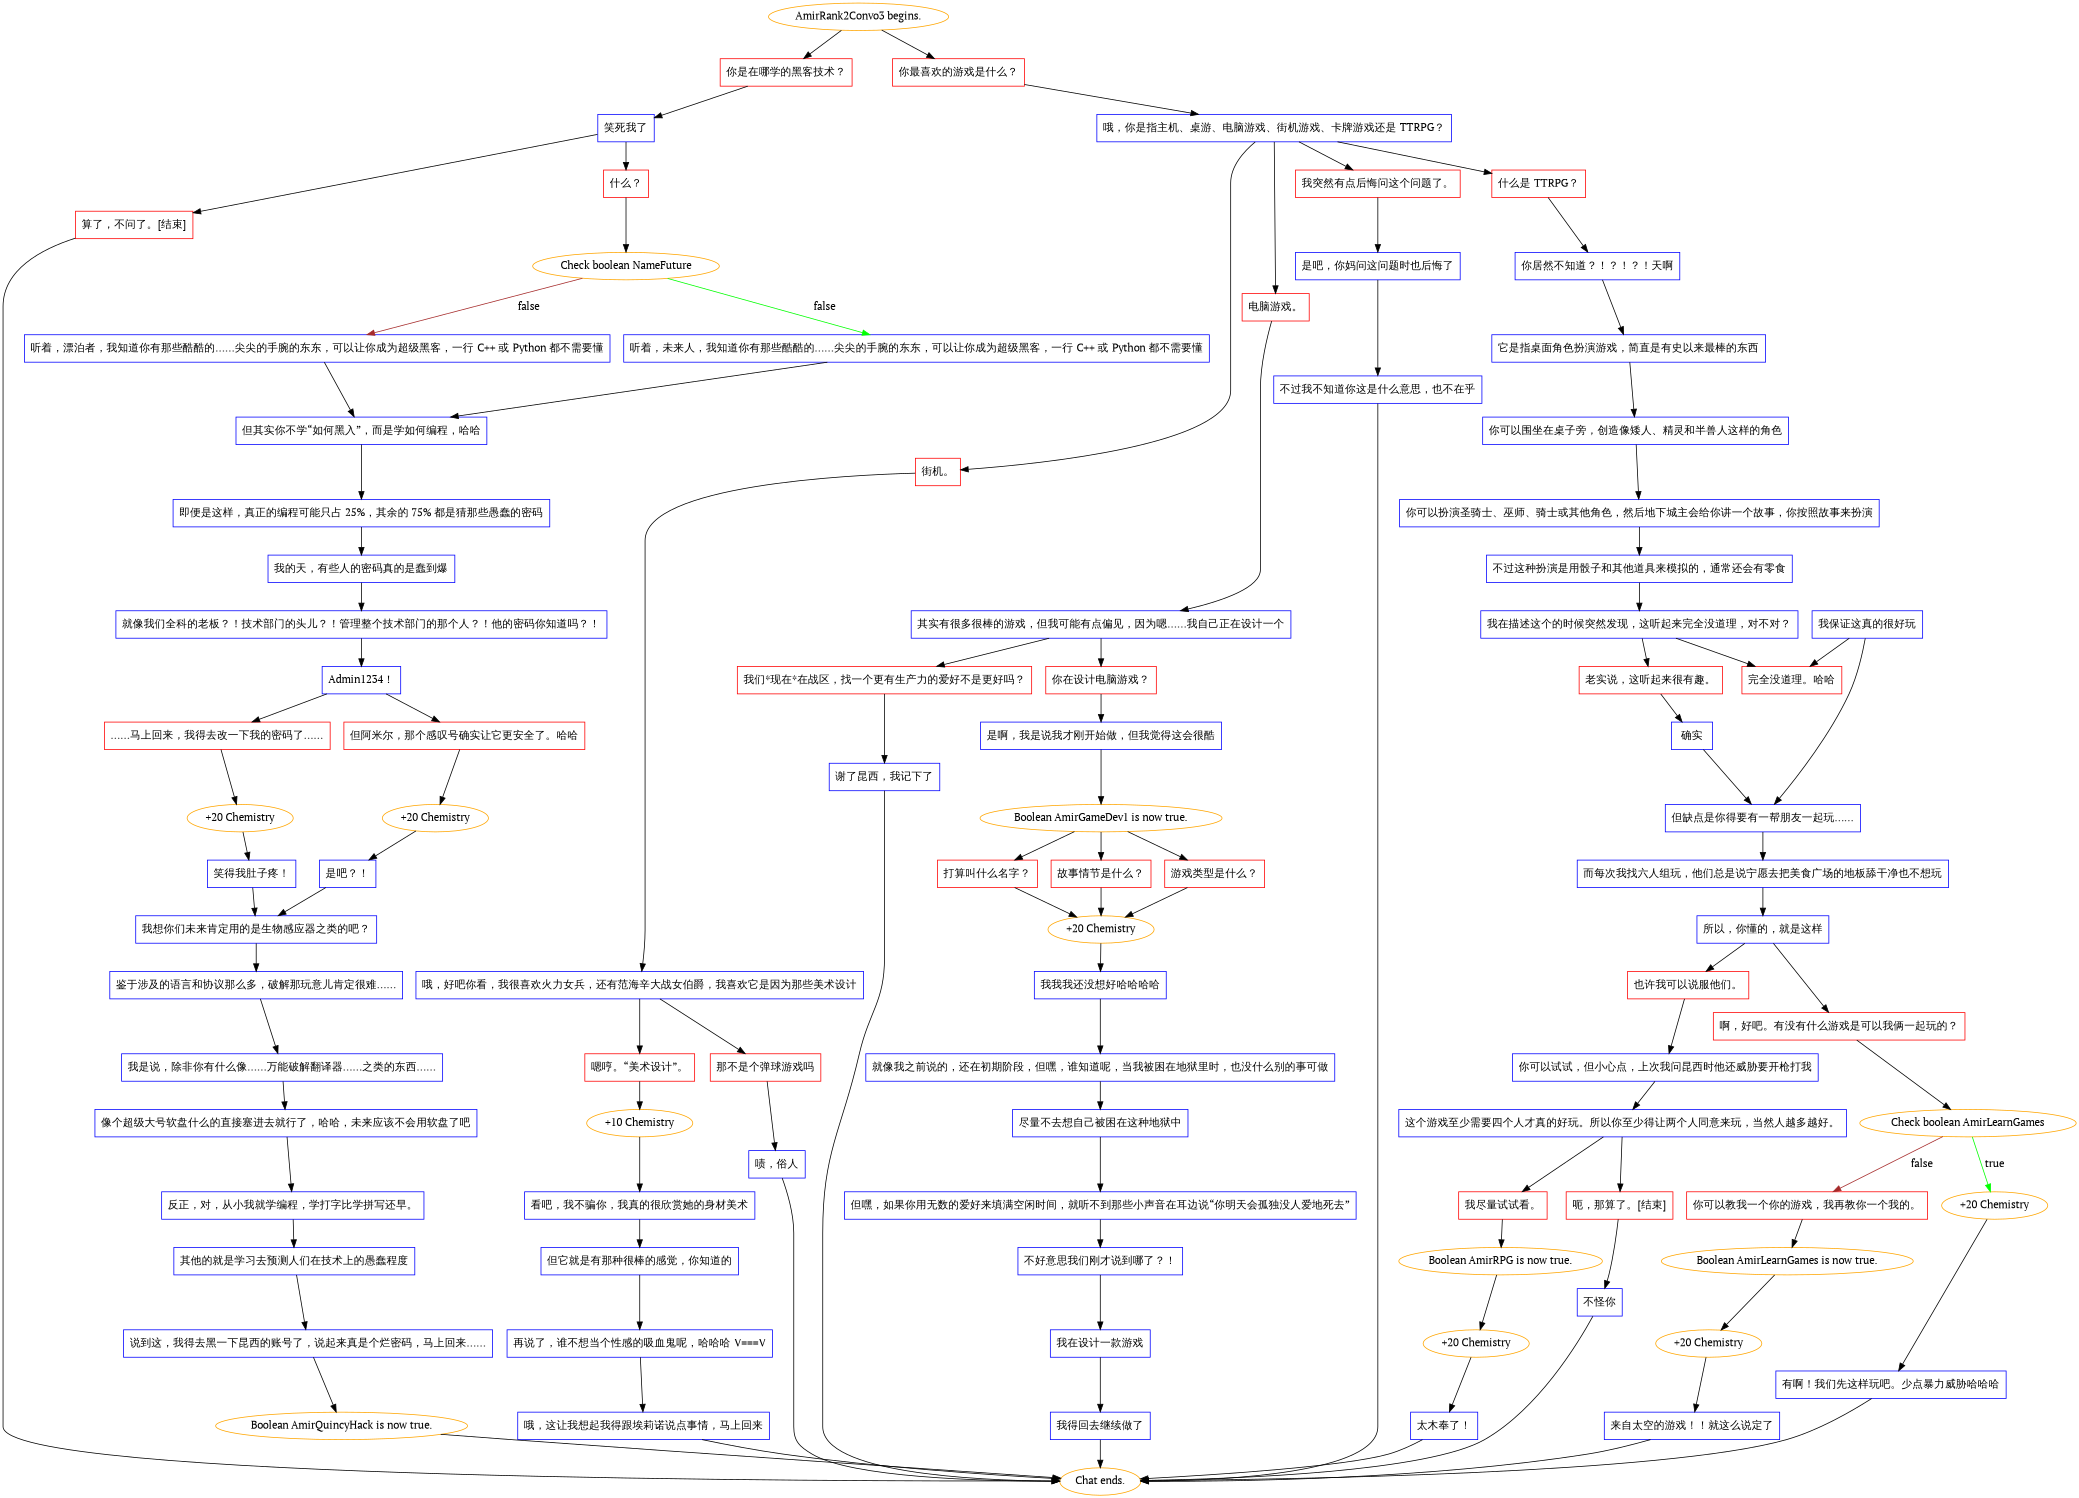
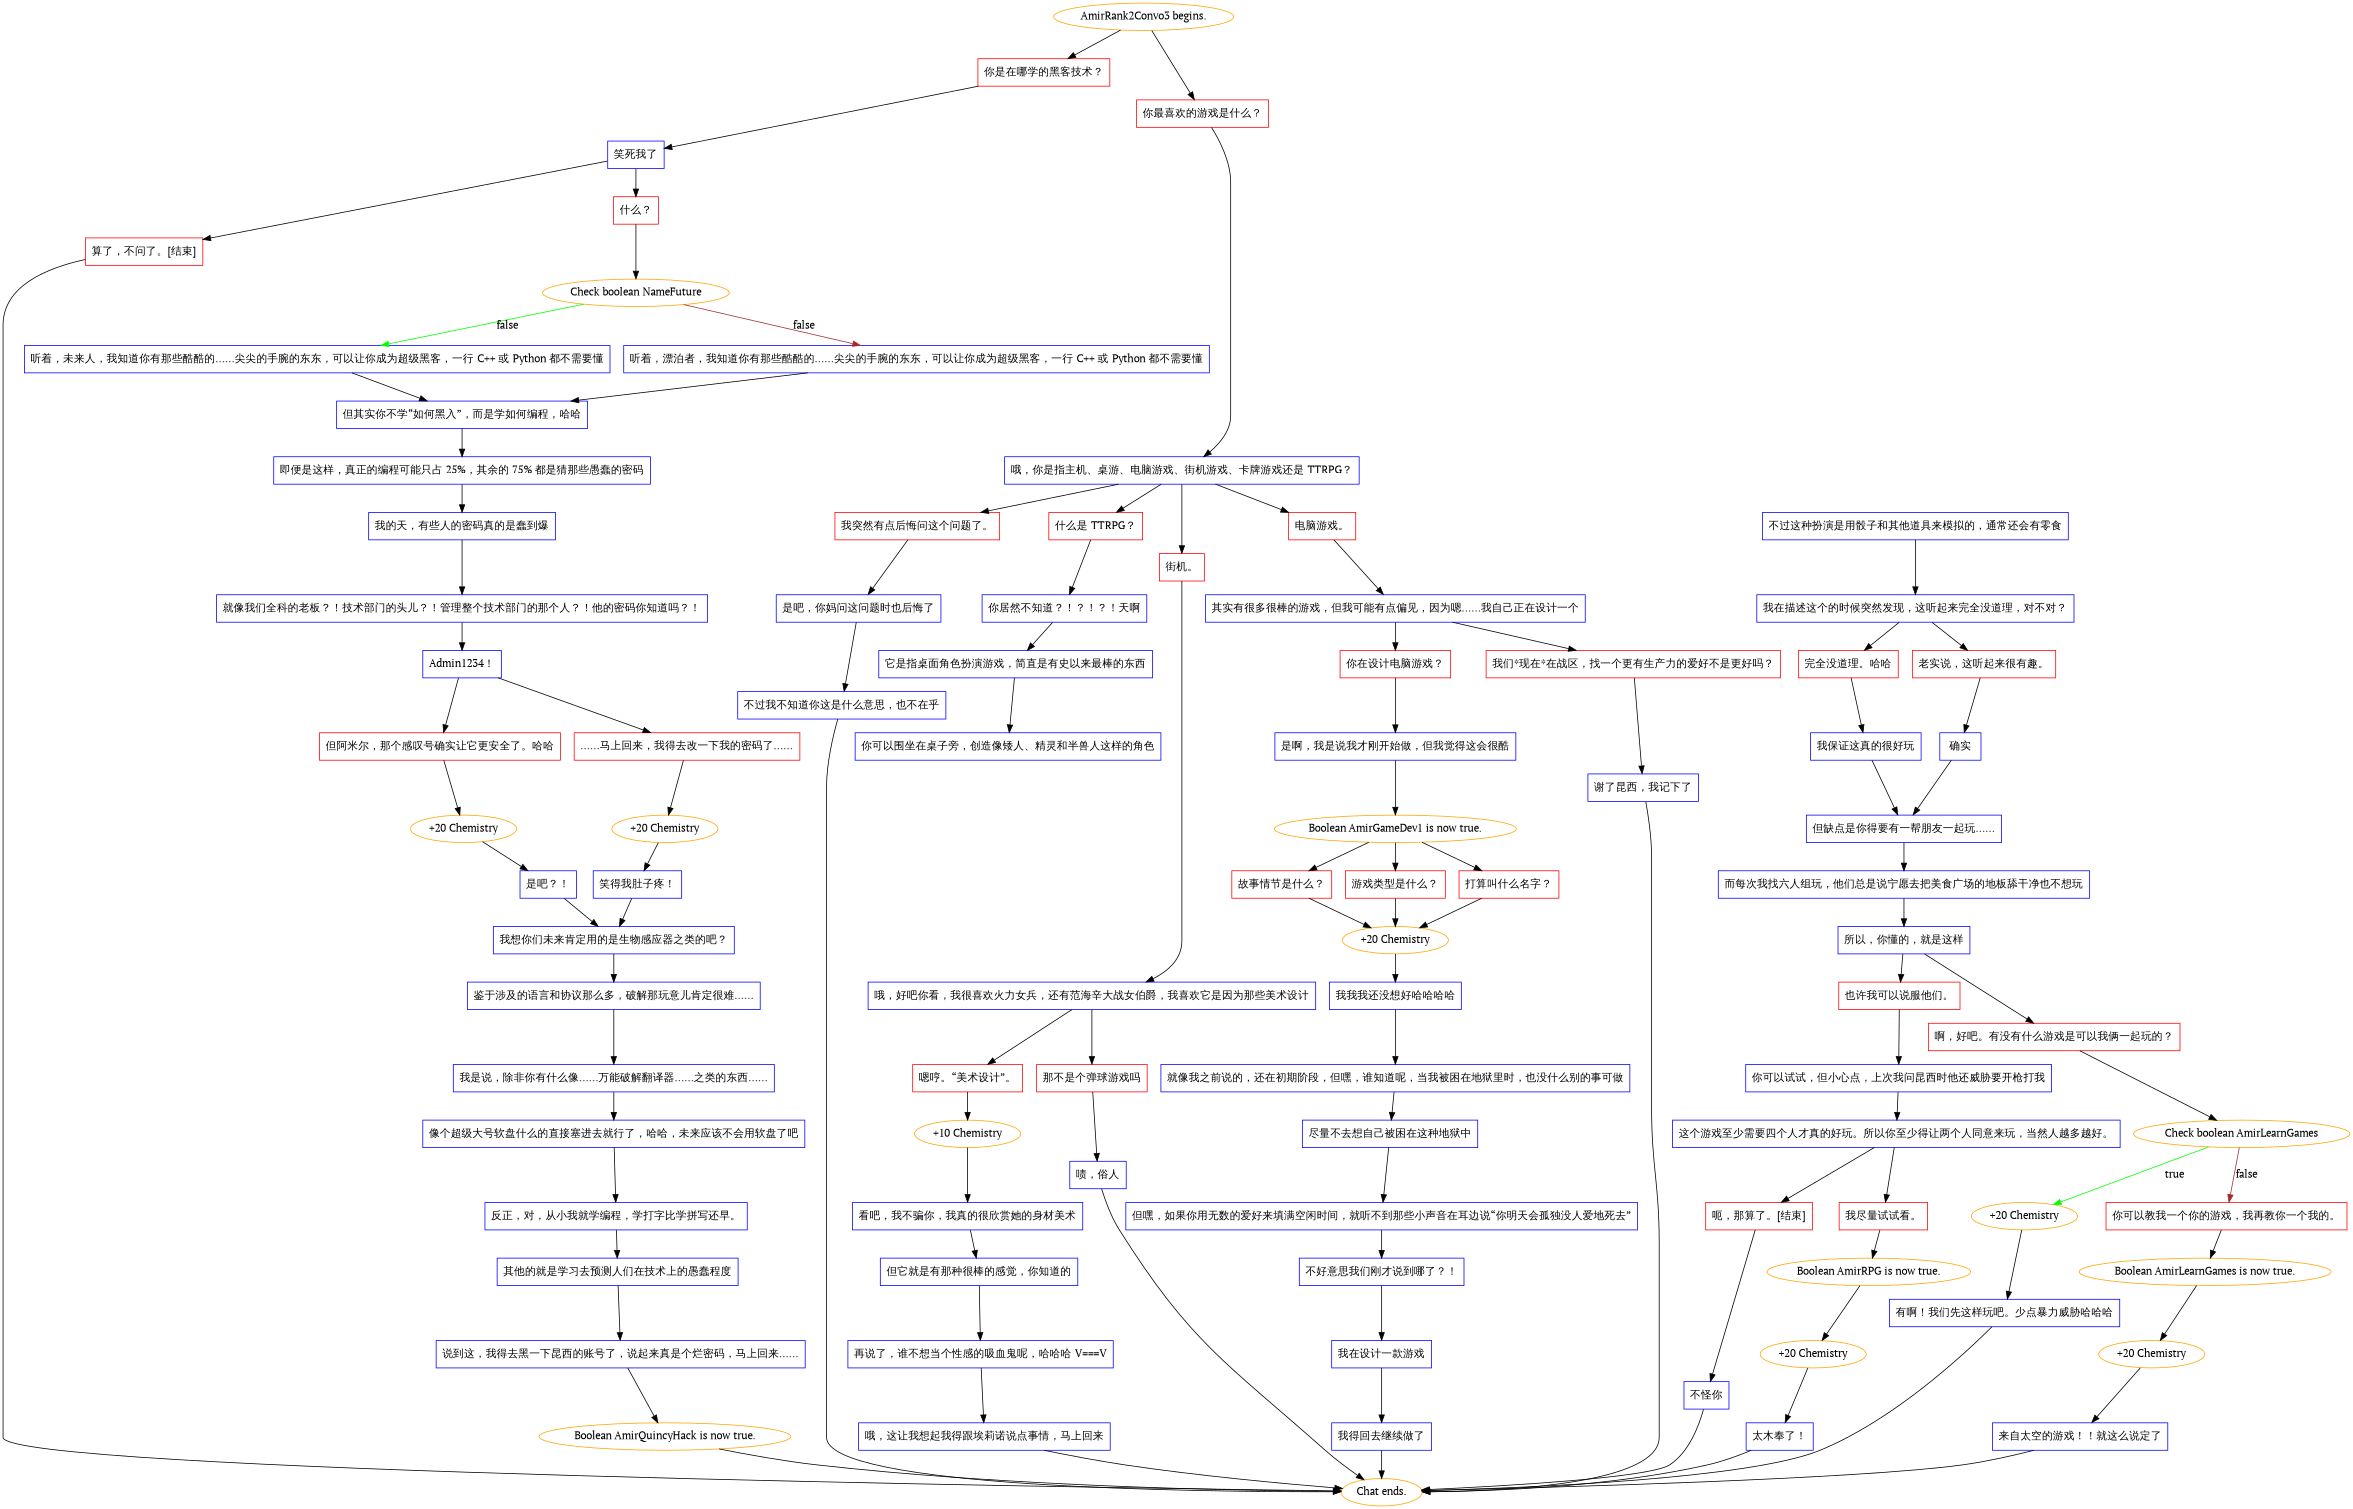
  digraph {
    fontname="PT Serif"
    node [color=blue fontname="PT Serif" shape=box]
    edge [fontname="PT Serif"]
    "AmirRank2Convo3 begins." [color=orange shape=""]
    n2 [color=red label="你是在哪学的黑客技术？"]
    n3 [color=red label="你最喜欢的游戏是什么？"]
    n4 [label="笑死我了"]
    n5 [label="哦，你是指主机、桌游、电脑游戏、街机游戏、卡牌游戏还是 TTRPG？"]
    n6 [color=red label="算了，不问了。[结束]"]
    n7 [color=red label="什么？"]
    n8 [color=red label="我突然有点后悔问这个问题了。"]
    n9 [color=red label="什么是 TTRPG？"]
    n10 [color=red label="街机。"]
    n11 [color=red label="电脑游戏。"]
    "Chat ends." [color=orange shape=""]
    n13 [color=orange label="Check boolean NameFuture" shape=""]
    n14 [label="是吧，你妈问这问题时也后悔了"]
    n15 [label="你居然不知道？！？！？！天啊"]
    n16 [label="哦，好吧你看，我很喜欢火力女兵，还有范海辛大战女伯爵，我喜欢它是因为那些美术设计"]
    n17 [label="其实有很多很棒的游戏，但我可能有点偏见，因为嗯……我自己正在设计一个"]
    n18 [label="听着，未来人，我知道你有那些酷酷的……尖尖的手腕的东东，可以让你成为超级黑客，一行 C++ 或 Python 都不需要懂"]
    n19 [label="听着，漂泊者，我知道你有那些酷酷的……尖尖的手腕的东东，可以让你成为超级黑客，一行 C++ 或 Python 都不需要懂"]
    n20 [label="不过我不知道你这是什么意思，也不在乎"]
    n21 [label="它是指桌面角色扮演游戏，简直是有史以来最棒的东西"]
    n22 [color=red label="嗯哼。“美术设计”。"]
    n23 [color=red label="那不是个弹球游戏吗"]
    n24 [color=red label="你在设计电脑游戏？"]
    n25 [color=red label="我们*现在*在战区，找一个更有生产力的爱好不是更好吗？"]
    n26 [label="但其实你不学“如何黑入”，而是学如何编程，哈哈"]
    n27 [label="你可以围坐在桌子旁，创造像矮人、精灵和半兽人这样的角色"]
    n28 [color=orange label="+10 Chemistry" shape=""]
    n29 [label="啧，俗人"]
    n30 [label="是啊，我是说我才刚开始做，但我觉得这会很酷"]
    n31 [label="谢了昆西，我记下了"]
    n32 [label="即便是这样，真正的编程可能只占 25%，其余的 75% 都是猜那些愚蠢的密码"]
-   n33 [label="你可以扮演圣骑士、巫师、骑士或其他角色，然后地下城主会给你讲一个故事，你按照故事来扮演"]
    n34 [label="看吧，我不骗你，我真的很欣赏她的身材美术"]
    n35 [color=orange label="Boolean AmirGameDev1 is now true." shape=""]
    n36 [label="我的天，有些人的密码真的是蠢到爆"]
    n37 [label="不过这种扮演是用骰子和其他道具来模拟的，通常还会有零食"]
    n38 [label="但它就是有那种很棒的感觉，你知道的"]
    n39 [color=red label="故事情节是什么？"]
    n40 [color=red label="游戏类型是什么？"]
    n41 [color=red label="打算叫什么名字？"]
    n42 [label="就像我们全科的老板？！技术部门的头儿？！管理整个技术部门的那个人？！他的密码你知道吗？！"]
    n43 [label="我在描述这个的时候突然发现，这听起来完全没道理，对不对？"]
    n44 [label="再说了，谁不想当个性感的吸血鬼呢，哈哈哈 V===V"]
    n45 [color=orange label="+20 Chemistry" shape=""]
    n46 [label="Admin1234！"]
    n47 [color=red label="完全没道理。哈哈"]
    n48 [color=red label="老实说，这听起来很有趣。"]
    n49 [label="哦，这让我想起我得跟埃莉诺说点事情，马上回来"]
    n50 [label="我我我还没想好哈哈哈哈"]
    n51 [color=red label="但阿米尔，那个感叹号确实让它更安全了。哈哈"]
    n52 [color=red label="……马上回来，我得去改一下我的密码了……"]
    n53 [label="我保证这真的很好玩"]
    n54 [label="确实"]
    n55 [label="就像我之前说的，还在初期阶段，但嘿，谁知道呢，当我被困在地狱里时，也没什么别的事可做"]
    n56 [color=orange label="+20 Chemistry" shape=""]
    n57 [color=orange label="+20 Chemistry" shape=""]
    n58 [label="但缺点是你得要有一帮朋友一起玩……"]
    n59 [label="尽量不去想自己被困在这种地狱中"]
    n60 [label="是吧？！"]
    n61 [label="笑得我肚子疼！"]
    n62 [label="而每次我找六人组玩，他们总是说宁愿去把美食广场的地板舔干净也不想玩"]
    n63 [label="但嘿，如果你用无数的爱好来填满空闲时间，就听不到那些小声音在耳边说“你明天会孤独没人爱地死去”"]
    n64 [label="我想你们未来肯定用的是生物感应器之类的吧？"]
    n65 [label="所以，你懂的，就是这样"]
    n66 [label="不好意思我们刚才说到哪了？！"]
    n67 [label="鉴于涉及的语言和协议那么多，破解那玩意儿肯定很难……"]
    n68 [color=red label="也许我可以说服他们。"]
    n69 [color=red label="啊，好吧。有没有什么游戏是可以我俩一起玩的？"]
    n70 [label="我在设计一款游戏"]
    n71 [label="我是说，除非你有什么像……万能破解翻译器……之类的东西……"]
    n72 [label="你可以试试，但小心点，上次我问昆西时他还威胁要开枪打我"]
    n73 [color=orange label="Check boolean AmirLearnGames" shape=""]
    n74 [label="我得回去继续做了"]
    n75 [label="像个超级大号软盘什么的直接塞进去就行了，哈哈，未来应该不会用软盘了吧"]
    n76 [label="这个游戏至少需要四个人才真的好玩。所以你至少得让两个人同意来玩，当然人越多越好。"]
    n77 [color=orange label="+20 Chemistry" shape=""]
    n78 [color=red label="你可以教我一个你的游戏，我再教你一个我的。"]
    n79 [label="反正，对，从小我就学编程，学打字比学拼写还早。"]
    n80 [color=red label="呃，那算了。[结束]"]
    n81 [color=red label="我尽量试试看。"]
    n82 [label="有啊！我们先这样玩吧。少点暴力威胁哈哈哈"]
    n83 [color=orange label="Boolean AmirLearnGames is now true." shape=""]
    n84 [label="其他的就是学习去预测人们在技术上的愚蠢程度"]
    n85 [label="不怪你"]
    n86 [color=orange label="Boolean AmirRPG is now true." shape=""]
    n87 [color=orange label="+20 Chemistry" shape=""]
    n88 [label="说到这，我得去黑一下昆西的账号了，说起来真是个烂密码，马上回来……"]
    n89 [color=orange label="+20 Chemistry" shape=""]
    n90 [label="来自太空的游戏！！就这么说定了"]
    n91 [color=orange label="Boolean AmirQuincyHack is now true." shape=""]
    n92 [label="太木奉了！"]
    "AmirRank2Convo3 begins." -> n2
    "AmirRank2Convo3 begins." -> n3
    n2 -> n4
    n3 -> n5
    n4 -> n6
    n4 -> n7
    n5 -> n8
    n5 -> n9
    n5 -> n10
    n5 -> n11
    n6 -> "Chat ends."
    n7 -> n13
    n8 -> n14
    n9 -> n15
    n10 -> n16
    n11 -> n17
    n13 -> n18 [color=green label=false]
    n13 -> n19 [color=brown label=false]
    n14 -> n20
    n15 -> n21
    n16 -> n22
    n16 -> n23
    n17 -> n24
    n17 -> n25
    n18 -> n26
    n19 -> n26
    n20 -> "Chat ends."
    n21 -> n27
    n22 -> n28
    n23 -> n29
    n24 -> n30
    n25 -> n31
    n26 -> n32
-   n27 -> n33
    n28 -> n34
    n29 -> "Chat ends."
    n30 -> n35
    n31 -> "Chat ends."
    n32 -> n36
-   n33 -> n37
    n34 -> n38
    n35 -> n39
    n35 -> n40
    n35 -> n41
    n36 -> n42
    n37 -> n43
    n38 -> n44
    n39 -> n45
    n40 -> n45
    n41 -> n45
    n42 -> n46
    n43 -> n47
    n43 -> n48
    n44 -> n49
    n45 -> n50
    n46 -> n51
    n46 -> n52
-   n53 -> n47
+   n47 -> n53
    n48 -> n54
    n49 -> "Chat ends."
    n50 -> n55
    n51 -> n56
    n52 -> n57
    n53 -> n58
    n54 -> n58
    n55 -> n59
    n56 -> n60
    n57 -> n61
    n58 -> n62
    n59 -> n63
    n60 -> n64
    n61 -> n64
    n62 -> n65
    n63 -> n66
    n64 -> n67
    n65 -> n68
    n65 -> n69
    n66 -> n70
    n67 -> n71
    n68 -> n72
    n69 -> n73
    n70 -> n74
    n71 -> n75
    n72 -> n76
    n73 -> n77 [color=green label=true]
    n73 -> n78 [color=brown label=false]
    n74 -> "Chat ends."
    n75 -> n79
    n76 -> n80
    n76 -> n81
    n77 -> n82
    n78 -> n83
    n79 -> n84
    n80 -> n85
    n81 -> n86
    n82 -> "Chat ends."
    n83 -> n87
    n84 -> n88
    n85 -> "Chat ends."
    n86 -> n89
    n87 -> n90
    n88 -> n91
    n89 -> n92
    n90 -> "Chat ends."
    n91 -> "Chat ends."
    n92 -> "Chat ends."
  }
